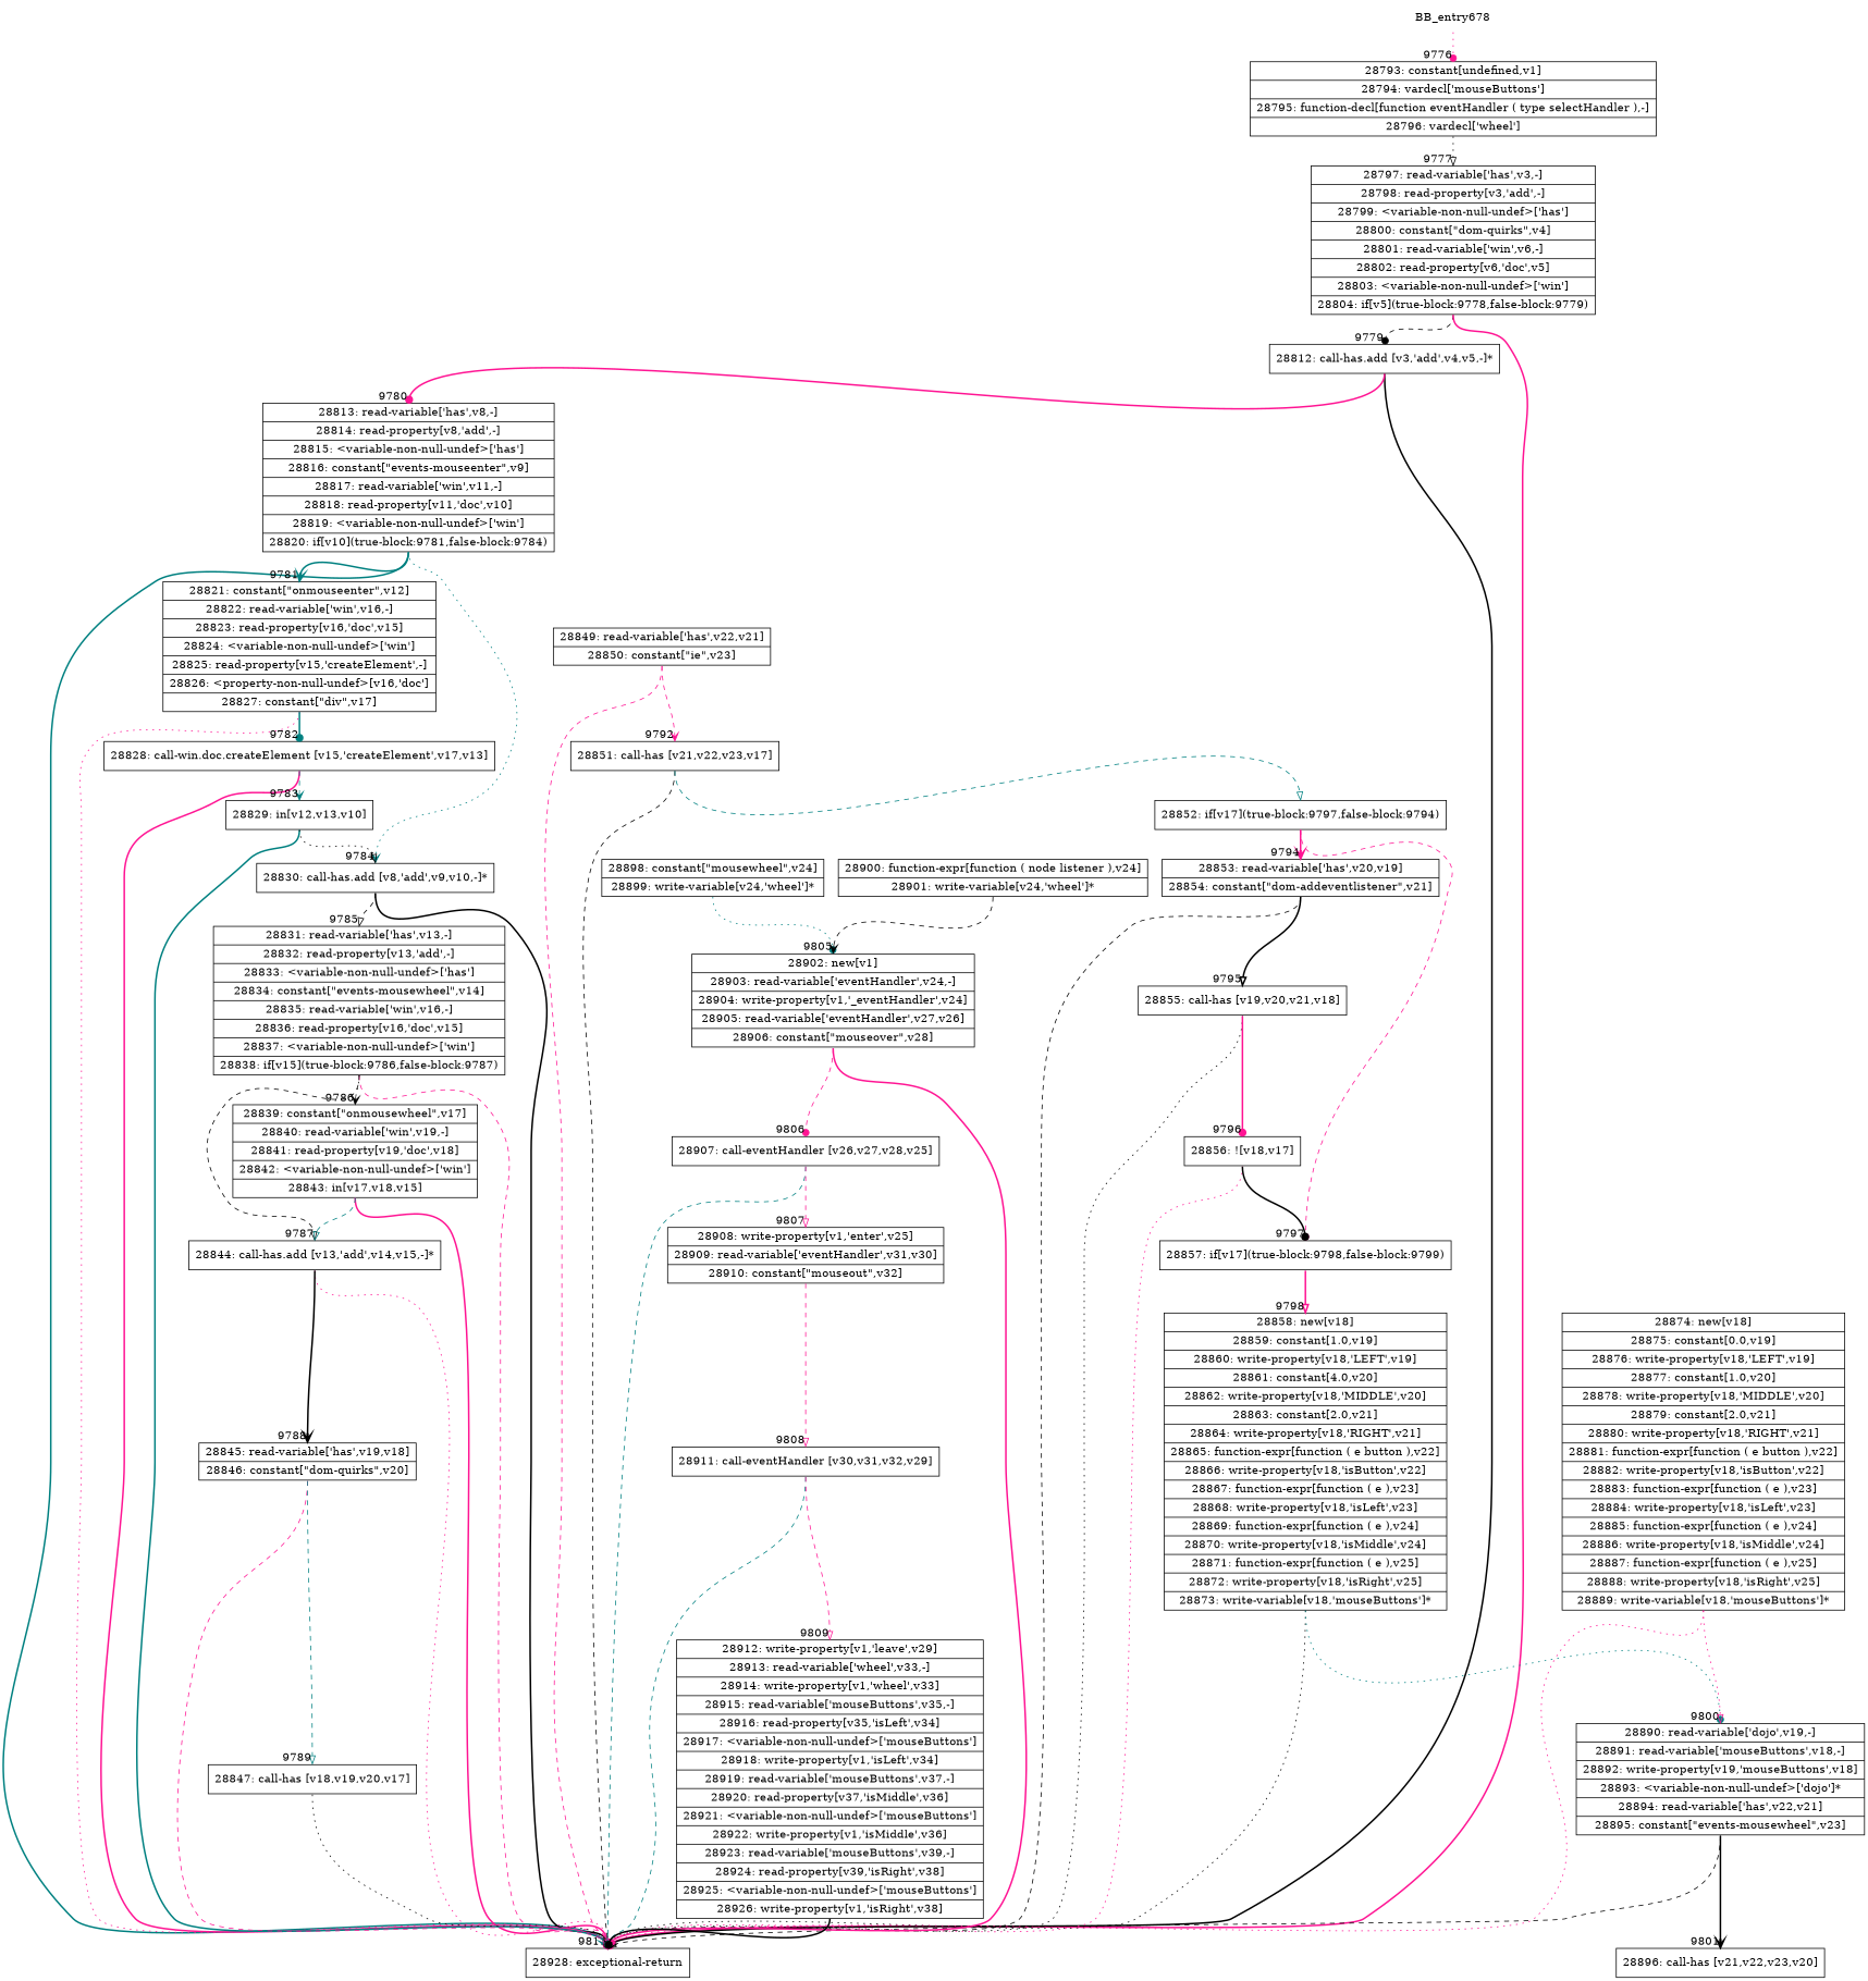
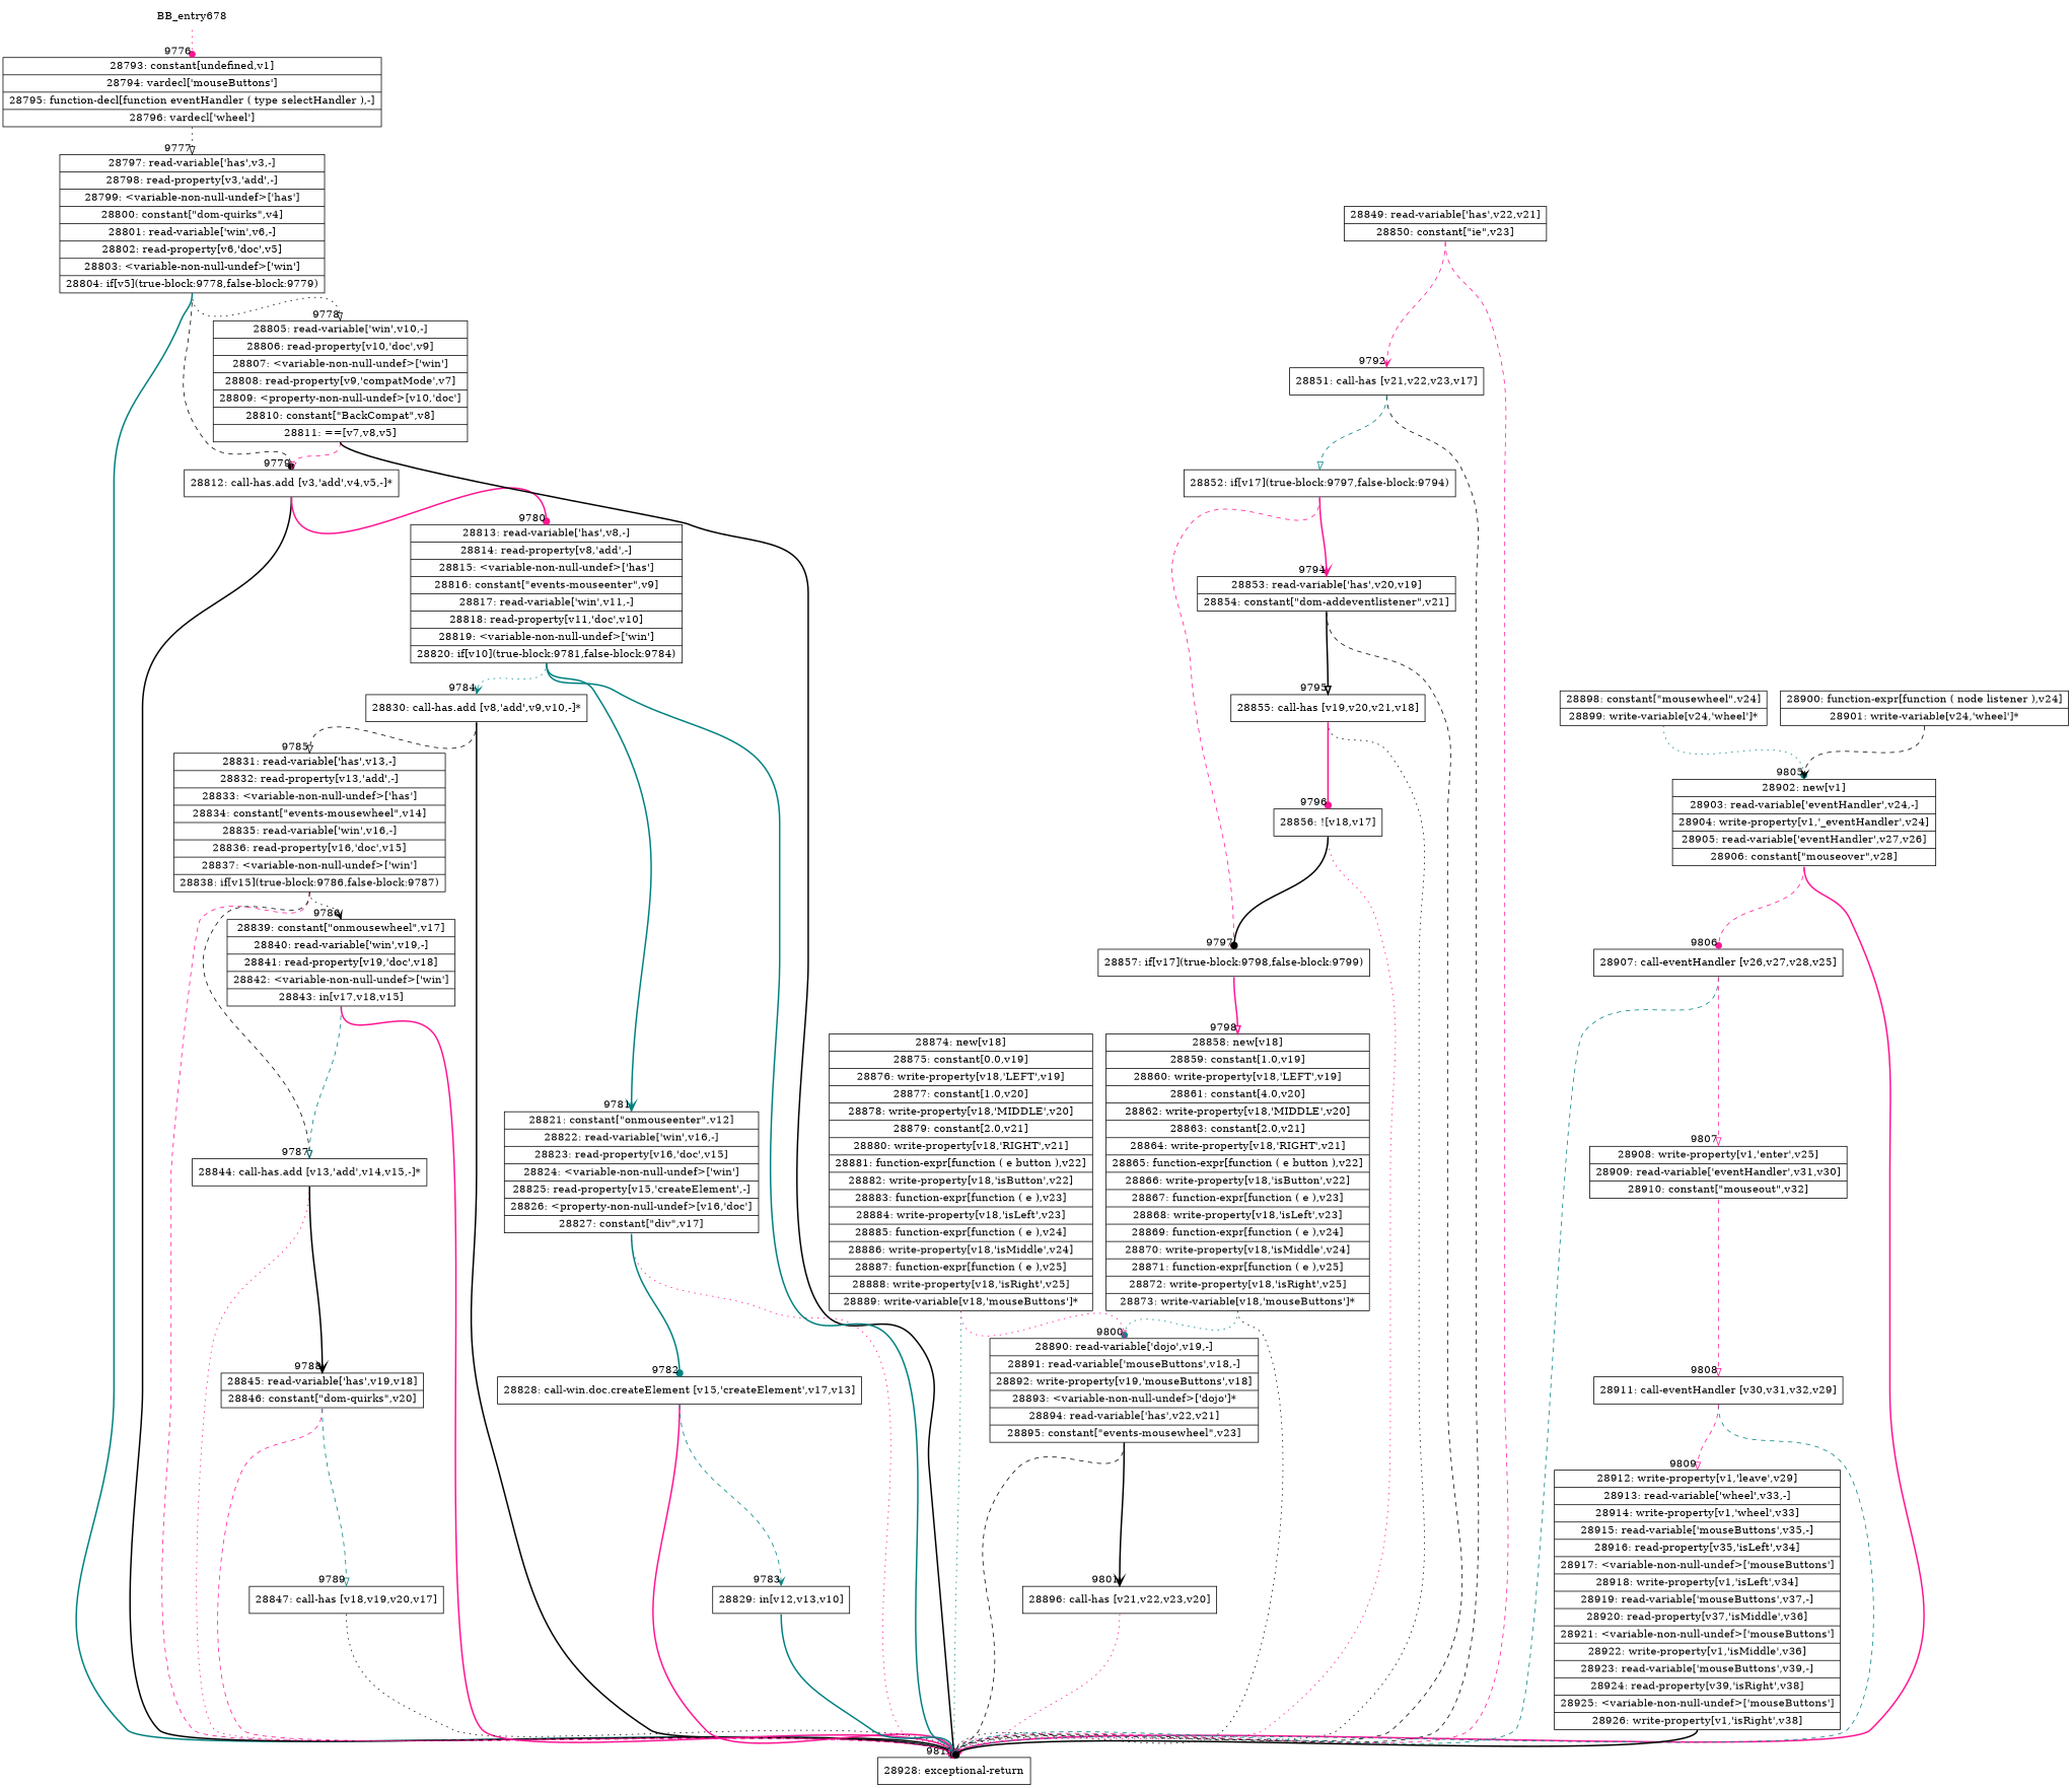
  digraph {
    rankdir=TD
    node [shape=record]
    edge [arrowhead=onormal color=deeppink headport=n style=dashed tailport=s]
    n1 [label=BB_entry678 shape=none]
    n2 [label="{28793: constant[undefined,v1]|28794: vardecl['mouseButtons']|28795: function-decl[function eventHandler ( type selectHandler ),-]|28796: vardecl['wheel']}"]
    n3 [label="{28797: read-variable['has',v3,-]|28798: read-property[v3,'add',-]|28799: \<variable-non-null-undef\>['has']|28800: constant[\"dom-quirks\",v4]|28801: read-variable['win',v6,-]|28802: read-property[v6,'doc',v5]|28803: \<variable-non-null-undef\>['win']|28804: if[v5](true-block:9778,false-block:9779)}"]
    n4 [label="{28812: call-has.add [v3,'add',v4,v5,-]*}"]
+   n5 [label="{28805: read-variable['win',v10,-]|28806: read-property[v10,'doc',v9]|28807: \<variable-non-null-undef\>['win']|28808: read-property[v9,'compatMode',v7]|28809: \<property-non-null-undef\>[v10,'doc']|28810: constant[\"BackCompat\",v8]|28811: ==[v7,v8,v5]}"]
    n6 [label="{28928: exceptional-return}"]
    n7 [label="{28813: read-variable['has',v8,-]|28814: read-property[v8,'add',-]|28815: \<variable-non-null-undef\>['has']|28816: constant[\"events-mouseenter\",v9]|28817: read-variable['win',v11,-]|28818: read-property[v11,'doc',v10]|28819: \<variable-non-null-undef\>['win']|28820: if[v10](true-block:9781,false-block:9784)}"]
    n8 [label="{28830: call-has.add [v8,'add',v9,v10,-]*}"]
    n9 [label="{28821: constant[\"onmouseenter\",v12]|28822: read-variable['win',v16,-]|28823: read-property[v16,'doc',v15]|28824: \<variable-non-null-undef\>['win']|28825: read-property[v15,'createElement',-]|28826: \<property-non-null-undef\>[v16,'doc']|28827: constant[\"div\",v17]}"]
    n10 [label="{28831: read-variable['has',v13,-]|28832: read-property[v13,'add',-]|28833: \<variable-non-null-undef\>['has']|28834: constant[\"events-mousewheel\",v14]|28835: read-variable['win',v16,-]|28836: read-property[v16,'doc',v15]|28837: \<variable-non-null-undef\>['win']|28838: if[v15](true-block:9786,false-block:9787)}"]
    n11 [label="{28828: call-win.doc.createElement [v15,'createElement',v17,v13]}"]
    n12 [label="{28844: call-has.add [v13,'add',v14,v15,-]*}"]
    n13 [label="{28839: constant[\"onmousewheel\",v17]|28840: read-variable['win',v19,-]|28841: read-property[v19,'doc',v18]|28842: \<variable-non-null-undef\>['win']|28843: in[v17,v18,v15]}"]
    n14 [label="{28829: in[v12,v13,v10]}"]
    n15 [label="{28845: read-variable['has',v19,v18]|28846: constant[\"dom-quirks\",v20]}"]
    n16 [label="{28847: call-has [v18,v19,v20,v17]}"]
    n17 [label="{28852: if[v17](true-block:9797,false-block:9794)}"]
    n18 [label="{28857: if[v17](true-block:9798,false-block:9799)}"]
    n19 [label="{28853: read-variable['has',v20,v19]|28854: constant[\"dom-addeventlistener\",v21]}"]
    n20 [label="{28849: read-variable['has',v22,v21]|28850: constant[\"ie\",v23]}"]
    n21 [label="{28851: call-has [v21,v22,v23,v17]}"]
    n22 [label="{28858: new[v18]|28859: constant[1.0,v19]|28860: write-property[v18,'LEFT',v19]|28861: constant[4.0,v20]|28862: write-property[v18,'MIDDLE',v20]|28863: constant[2.0,v21]|28864: write-property[v18,'RIGHT',v21]|28865: function-expr[function ( e button ),v22]|28866: write-property[v18,'isButton',v22]|28867: function-expr[function ( e ),v23]|28868: write-property[v18,'isLeft',v23]|28869: function-expr[function ( e ),v24]|28870: write-property[v18,'isMiddle',v24]|28871: function-expr[function ( e ),v25]|28872: write-property[v18,'isRight',v25]|28873: write-variable[v18,'mouseButtons']*}"]
    n23 [label="{28855: call-has [v19,v20,v21,v18]}"]
    n24 [label="{28890: read-variable['dojo',v19,-]|28891: read-variable['mouseButtons',v18,-]|28892: write-property[v19,'mouseButtons',v18]|28893: \<variable-non-null-undef\>['dojo']*|28894: read-variable['has',v22,v21]|28895: constant[\"events-mousewheel\",v23]}"]
    n25 [label="{28874: new[v18]|28875: constant[0.0,v19]|28876: write-property[v18,'LEFT',v19]|28877: constant[1.0,v20]|28878: write-property[v18,'MIDDLE',v20]|28879: constant[2.0,v21]|28880: write-property[v18,'RIGHT',v21]|28881: function-expr[function ( e button ),v22]|28882: write-property[v18,'isButton',v22]|28883: function-expr[function ( e ),v23]|28884: write-property[v18,'isLeft',v23]|28885: function-expr[function ( e ),v24]|28886: write-property[v18,'isMiddle',v24]|28887: function-expr[function ( e ),v25]|28888: write-property[v18,'isRight',v25]|28889: write-variable[v18,'mouseButtons']*}"]
    n26 [label="{28856: ![v18,v17]}"]
    n27 [label="{28896: call-has [v21,v22,v23,v20]}"]
    n28 [label="{28898: constant[\"mousewheel\",v24]|28899: write-variable[v24,'wheel']*}"]
    n29 [label="{28902: new[v1]|28903: read-variable['eventHandler',v24,-]|28904: write-property[v1,'_eventHandler',v24]|28905: read-variable['eventHandler',v27,v26]|28906: constant[\"mouseover\",v28]}"]
    n30 [label="{28900: function-expr[function ( node listener ),v24]|28901: write-variable[v24,'wheel']*}"]
    n31 [label="{28907: call-eventHandler [v26,v27,v28,v25]}"]
    n32 [label="{28908: write-property[v1,'enter',v25]|28909: read-variable['eventHandler',v31,v30]|28910: constant[\"mouseout\",v32]}"]
    n33 [label="{28911: call-eventHandler [v30,v31,v32,v29]}"]
    n34 [label="{28912: write-property[v1,'leave',v29]|28913: read-variable['wheel',v33,-]|28914: write-property[v1,'wheel',v33]|28915: read-variable['mouseButtons',v35,-]|28916: read-property[v35,'isLeft',v34]|28917: \<variable-non-null-undef\>['mouseButtons']|28918: write-property[v1,'isLeft',v34]|28919: read-variable['mouseButtons',v37,-]|28920: read-property[v37,'isMiddle',v36]|28921: \<variable-non-null-undef\>['mouseButtons']|28922: write-property[v1,'isMiddle',v36]|28923: read-variable['mouseButtons',v39,-]|28924: read-property[v39,'isRight',v38]|28925: \<variable-non-null-undef\>['mouseButtons']|28926: write-property[v1,'isRight',v38]}"]
    n1 -> n2 [arrowhead=dot headlabel="    9776" style=dotted]
    n2 -> n3 [color=black headlabel="      9777" style=dotted]
    n3 -> n4 [arrowhead=dot color=black headlabel="      9779"]
-   n3 -> n6 [arrowhead=dot headlabel="      9811" style=bold]
-   n4 -> n6 [color=black style=bold]
+   n3 -> n5 [color=black headlabel="      9778" style=dotted]
+   n3 -> n6 [arrowhead=dot color=teal headlabel="      9811" style=bold]
+   n4 -> n6 [arrowhead=dot color=black style=bold]
    n4 -> n7 [arrowhead=dot headlabel="      9780" style=bold]
+   n5 -> n4
+   n5 -> n6 [color=black style=bold]
    n7 -> n6 [arrowhead=dot color=teal style=bold]
    n7 -> n8 [arrowhead=vee color=teal headlabel="      9784" style=dotted]
    n7 -> n9 [arrowhead=vee color=teal headlabel="      9781" style=bold]
    n8 -> n6 [color=black style=bold]
    n8 -> n10 [color=black headlabel="      9785"]
    n9 -> n6 [arrowhead=vee style=dotted]
    n9 -> n11 [arrowhead=dot color=teal headlabel="      9782" style=bold]
    n10 -> n6 [arrowhead=vee]
    n10 -> n12 [color=black headlabel="      9787"]
    n10 -> n13 [arrowhead=vee color=black headlabel="      9786" style=dotted]
    n11 -> n6 [arrowhead=dot style=bold]
    n11 -> n14 [arrowhead=vee color=teal headlabel="      9783"]
    n12 -> n6 [arrowhead=dot style=dotted]
    n12 -> n15 [arrowhead=vee color=black headlabel="      9788" style=bold]
    n13 -> n6 [style=bold]
    n13 -> n12 [color=teal]
    n14 -> n6 [arrowhead=vee color=teal style=bold]
-   n14 -> n8 [color=black style=dotted]
    n15 -> n6 [arrowhead=dot]
    n15 -> n16 [color=teal headlabel="      9789"]
    n16 -> n6 [arrowhead=dot color=black style=dotted]
    n17 -> n18 [arrowhead=dot headlabel="      9797"]
    n17 -> n19 [arrowhead=vee headlabel="      9794" style=bold]
    n18 -> n22 [headlabel="      9798" style=bold]
    n19 -> n6 [arrowhead=dot color=black]
    n19 -> n23 [color=black headlabel="      9795" style=bold]
    n20 -> n6
    n20 -> n21 [arrowhead=vee headlabel="      9792"]
    n21 -> n6 [arrowhead=vee color=black]
    n21 -> n17 [color=teal]
    n22 -> n6 [arrowhead=dot color=black style=dotted]
    n22 -> n24 [arrowhead=dot color=teal headlabel="      9800" style=dotted]
    n23 -> n6 [color=black style=dotted]
    n23 -> n26 [arrowhead=dot headlabel="      9796" style=bold]
    n24 -> n6 [color=black]
    n24 -> n27 [arrowhead=vee color=black headlabel="      9801" style=bold]
-   n25 -> n6 [style=dotted]
+   n25 -> n6 [color=teal style=dotted]
    n25 -> n24 [style=dotted]
    n26 -> n6 [arrowhead=vee style=dotted]
    n26 -> n18 [arrowhead=dot color=black style=bold]
+   n27 -> n6 [arrowhead=dot style=dotted]
    n28 -> n29 [arrowhead=dot color=teal headlabel="      9805" style=dotted]
    n29 -> n6 [style=bold]
    n29 -> n31 [arrowhead=dot headlabel="      9806"]
    n30 -> n29 [arrowhead=vee color=black]
    n31 -> n6 [arrowhead=dot color=teal]
    n31 -> n32 [headlabel="      9807"]
    n32 -> n33 [headlabel="      9808"]
    n33 -> n6 [arrowhead=dot color=teal]
    n33 -> n34 [headlabel="      9809"]
    n34 -> n6 [arrowhead=dot color=black style=bold]
  }
